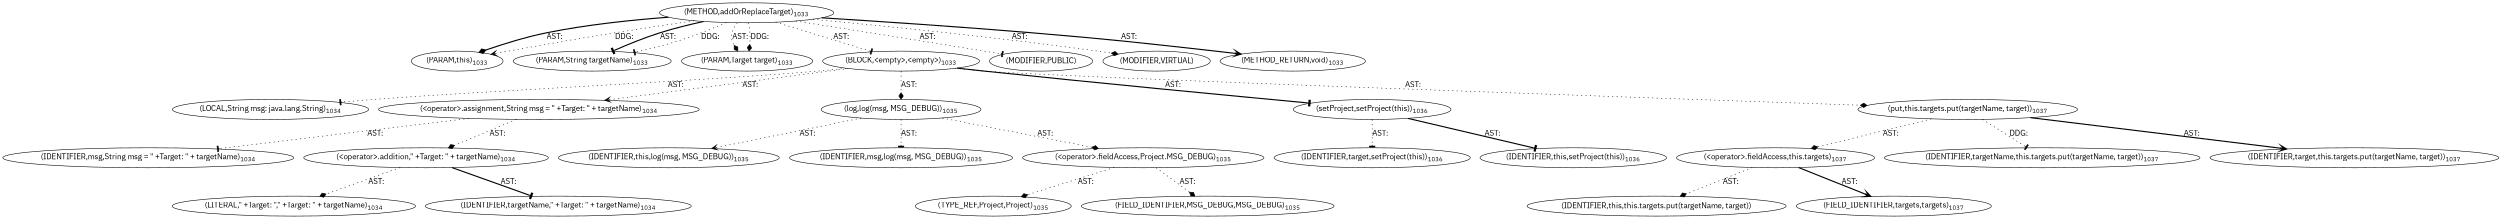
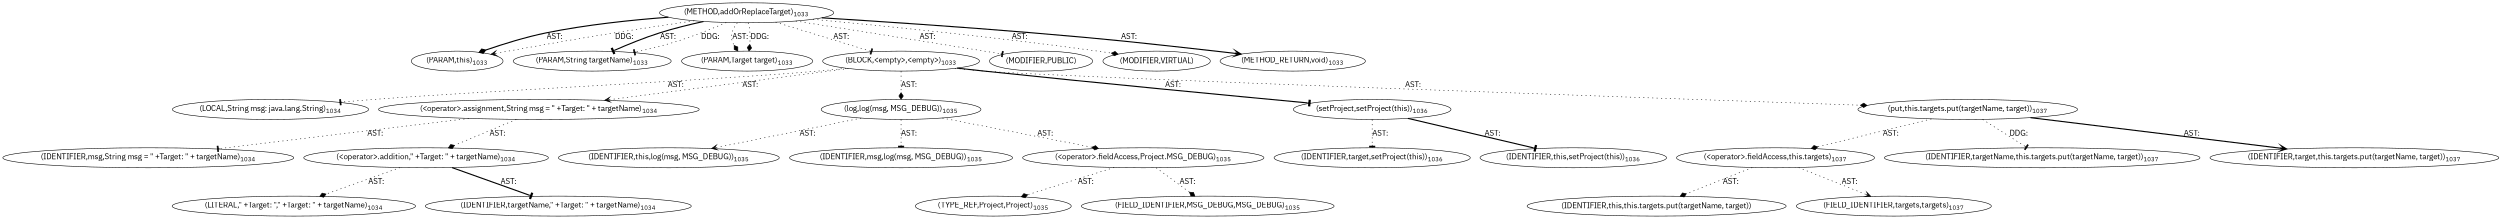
  digraph {
    fontname="IBM Plex Sans"
    node [fontname="IBM Plex Sans"]
    edge [arrowhead=diamond fontname="IBM Plex Sans" style=dotted]
    n1 [label=<(METHOD,addOrReplaceTarget)<SUB>1033</SUB>>]
    n2 [label=<(PARAM,this)<SUB>1033</SUB>>]
    n3 [label=<(PARAM,String targetName)<SUB>1033</SUB>>]
    n4 [label=<(PARAM,Target target)<SUB>1033</SUB>>]
    n5 [label=<(BLOCK,&lt;empty&gt;,&lt;empty&gt;)<SUB>1033</SUB>>]
    n6 [label=<(MODIFIER,PUBLIC)>]
    n7 [label=<(MODIFIER,VIRTUAL)>]
    n8 [label=<(METHOD_RETURN,void)<SUB>1033</SUB>>]
    n9 [label=<(LOCAL,String msg: java.lang.String)<SUB>1034</SUB>>]
    n10 [label=<(&lt;operator&gt;.assignment,String msg = &quot; +Target: &quot; + targetName)<SUB>1034</SUB>>]
    n11 [label=<(log,log(msg, MSG_DEBUG))<SUB>1035</SUB>>]
    n12 [label=<(setProject,setProject(this))<SUB>1036</SUB>>]
    n13 [label=<(put,this.targets.put(targetName, target))<SUB>1037</SUB>>]
    n14 [label=<(IDENTIFIER,msg,String msg = &quot; +Target: &quot; + targetName)<SUB>1034</SUB>>]
    n15 [label=<(&lt;operator&gt;.addition,&quot; +Target: &quot; + targetName)<SUB>1034</SUB>>]
    n16 [label=<(IDENTIFIER,this,log(msg, MSG_DEBUG))<SUB>1035</SUB>>]
    n17 [label=<(IDENTIFIER,msg,log(msg, MSG_DEBUG))<SUB>1035</SUB>>]
    n18 [label=<(&lt;operator&gt;.fieldAccess,Project.MSG_DEBUG)<SUB>1035</SUB>>]
    n19 [label=<(IDENTIFIER,target,setProject(this))<SUB>1036</SUB>>]
    n20 [label=<(IDENTIFIER,this,setProject(this))<SUB>1036</SUB>>]
    n21 [label=<(&lt;operator&gt;.fieldAccess,this.targets)<SUB>1037</SUB>>]
    n22 [label=<(IDENTIFIER,targetName,this.targets.put(targetName, target))<SUB>1037</SUB>>]
    n23 [label=<(IDENTIFIER,target,this.targets.put(targetName, target))<SUB>1037</SUB>>]
    n24 [label=<(LITERAL,&quot; +Target: &quot;,&quot; +Target: &quot; + targetName)<SUB>1034</SUB>>]
    n25 [label=<(IDENTIFIER,targetName,&quot; +Target: &quot; + targetName)<SUB>1034</SUB>>]
    n26 [label=<(TYPE_REF,Project,Project)<SUB>1035</SUB>>]
    n27 [label=<(FIELD_IDENTIFIER,MSG_DEBUG,MSG_DEBUG)<SUB>1035</SUB>>]
    n28 [label=<(IDENTIFIER,this,this.targets.put(targetName, target))>]
    n29 [label=<(FIELD_IDENTIFIER,targets,targets)<SUB>1037</SUB>>]
    n1 -> n2 [label="AST: " style=bold]
    n1 -> n2 [arrowhead=vee label="DDG: "]
    n1 -> n3 [arrowhead=tee label="AST: " style=bold]
    n1 -> n3 [arrowhead=tee label="DDG: "]
    n1 -> n4 [label="AST: "]
    n1 -> n4 [label="DDG: "]
    n1 -> n5 [arrowhead=tee label="AST: "]
    n1 -> n6 [arrowhead=tee label="AST: "]
    n1 -> n7 [label="AST: "]
    n1 -> n8 [arrowhead=vee label="AST: " style=bold]
    n5 -> n9 [arrowhead=tee label="AST: "]
    n5 -> n10 [arrowhead=vee label="AST: "]
    n5 -> n11 [label="AST: "]
    n5 -> n12 [arrowhead=tee label="AST: " style=bold]
    n5 -> n13 [label="AST: "]
    n10 -> n14 [arrowhead=tee label="AST: "]
    n10 -> n15 [label="AST: "]
    n11 -> n16 [arrowhead=vee label="AST: "]
    n11 -> n17 [arrowhead=tee label="AST: "]
    n11 -> n18 [label="AST: "]
    n12 -> n19 [arrowhead=tee label="AST: "]
    n12 -> n20 [arrowhead=tee label="AST: " style=bold]
    n13 -> n21 [label="AST: "]
    n13 -> n22 [arrowhead=tee label="DDG: "]
    n13 -> n23 [arrowhead=vee label="AST: " style=bold]
    n15 -> n24 [label="AST: "]
    n15 -> n25 [arrowhead=tee label="AST: " style=bold]
    n18 -> n26 [label="AST: "]
    n18 -> n27 [label="AST: "]
    n21 -> n28 [label="AST: "]
-   n21 -> n29 [arrowhead=vee label="AST: " style=bold]
+   n21 -> n29 [arrowhead=vee label="AST: "]
  }
